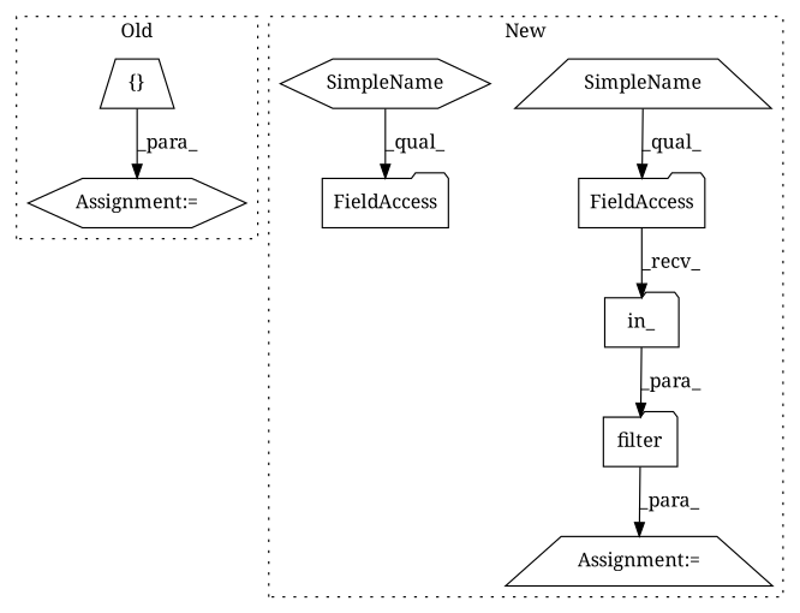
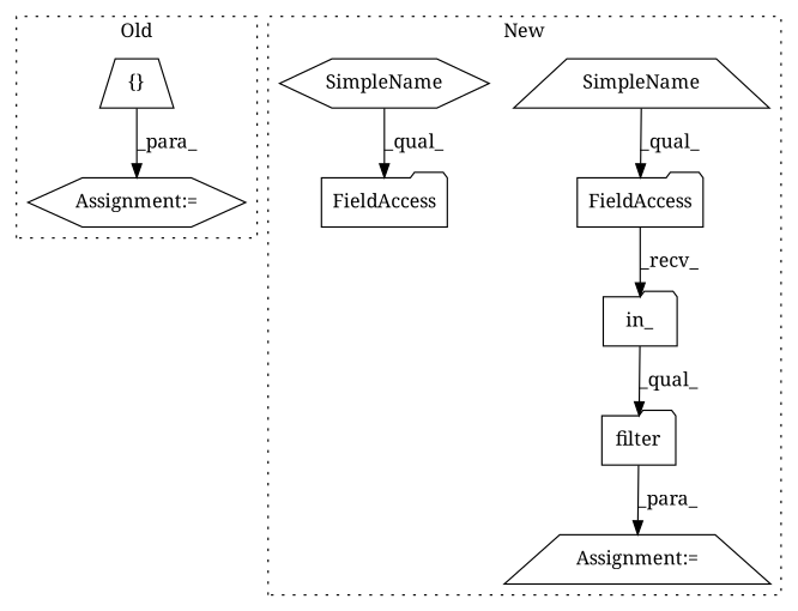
  digraph {
    fontname="Noto Serif"
    node [a=7 l=1 s=1284 shape=folder fontname="Noto Serif"]
    edge [fontname="Noto Serif"]
    n1 [a=4 l="1,1" label="{}" s="1641,1652" shape=trapezium]
    n2 [label="Assignment:=" s=1631 shape=hexagon]
    n3 [a=32 l="4,1" label=in_ s="1298,1321"]
    n4 [a=22 l=13 label=FieldAccess]
    n5 [a=22 l=19 label=FieldAccess s=1412]
    n6 [label="Assignment:=" s=1581 shape=trapezium]
    n7 [a=32 l="7,1" label=filter s="1276,1446"]
    n8 [a=42 l=6 label=SimpleName shape=trapezium]
    n9 [a=42 l=6 label=SimpleName s=1412 shape=hexagon]
    subgraph cluster_1 {
      label=Old
      style=dotted
      n1
      n2
    }
    subgraph cluster_2 {
      label=New
      style=dotted
      n3
      n4
      n5
      n6
      n7
      n8
      n9
    }
    n1 -> n2 [label=_para_]
-   n3 -> n7 [label=_para_]
+   n3 -> n7 [label=_qual_]
    n4 -> n3 [label=_recv_]
    n7 -> n6 [label=_para_]
    n8 -> n4 [label=_qual_]
    n9 -> n5 [label=_qual_]
  }
